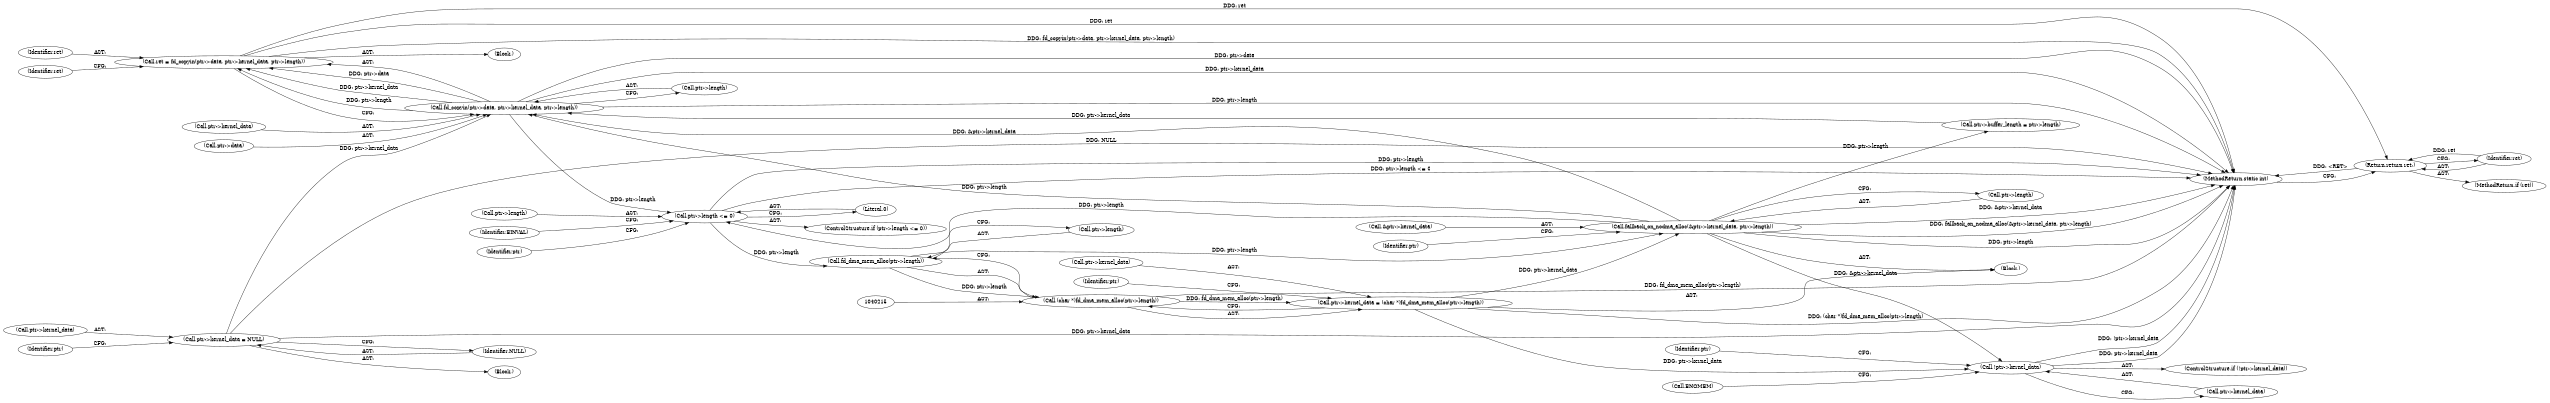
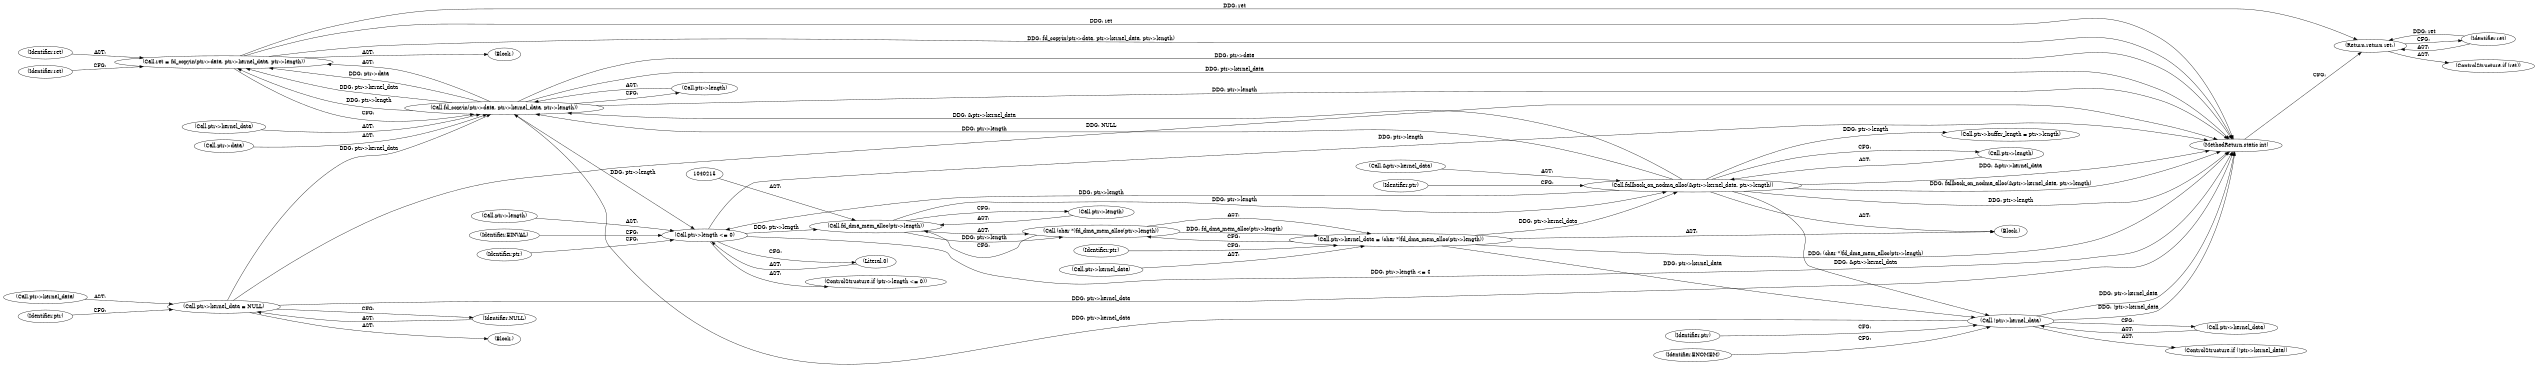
  digraph {
    rankdir=LR
    n1 [label="(Call,ret = fd_copyin(ptr->data, ptr->kernel_data, ptr->length))"]
    n2 [label="(Call,fd_copyin(ptr->data, ptr->kernel_data, ptr->length))"]
    n3 [label="(Return,return ret;)"]
    n4 [label="(Block,)"]
    n5 [label="(MethodReturn,static int)"]
    n6 [label="(Call,ptr->length <= 0)"]
    n7 [label="(Call,ptr->length)"]
    n8 [label="(Identifier,ret)"]
-   n9 [label="(MethodReturn,if (ret))"]
+   n9 [label="(ControlStructure,if (ret))"]
    n10 [label="(Call,fd_dma_mem_alloc(ptr->length))"]
    n11 [label="(ControlStructure,if (ptr->length <= 0))"]
    n12 [label="(Literal,0)"]
    n13 [label="(Call,ptr->kernel_data = NULL)"]
    n14 [label="(Identifier,NULL)"]
    n15 [label="(Block,)"]
    n16 [label="(Call,fallback_on_nodma_alloc(&ptr->kernel_data, ptr->length))"]
    n17 [label="(Call,!ptr->kernel_data)"]
    n18 [label="(Call,ptr->length)"]
    n19 [label="(Call,ptr->buffer_length = ptr->length)"]
    n20 [label="(Block,)"]
    n21 [label="(Call,ptr->kernel_data)"]
    n22 [label="(ControlStructure,if (!ptr->kernel_data))"]
    n23 [label="(Call,ptr->kernel_data = (char *)fd_dma_mem_alloc(ptr->length))"]
    n24 [label="(Call,(char *)fd_dma_mem_alloc(ptr->length))"]
    n25 [label="(Call,ptr->length)"]
    n26 [label="(Identifier,ret)"]
    n27 [label="(Identifier,ret)"]
    n28 [label="(Call,ptr->kernel_data)"]
    n29 [label="(Call,ptr->kernel_data)"]
    n30 [label="(Call,ptr->length)"]
    n31 [label="(Identifier,EINVAL)"]
    n32 [label="(Call,ptr->kernel_data)"]
    n33 [label="(Identifier,ptr)"]
    n34 [label="(Identifier,ptr)"]
    n35 [label="(Identifier,ptr)"]
    n36 [label="(Identifier,ptr)"]
    n37 [label="(Call,ptr->data)"]
    n38 [label="(Call,&ptr->kernel_data)"]
-   n39 [label="(Call,ENOMEM)"]
+   n39 [label="(Identifier,ENOMEM)"]
    n40 [label="(Identifier,ptr)"]
    n41 [label=1040215]
    n1 -> n2 [label="CFG: "]
    n1 -> n3 [label="DDG: ret"]
    n1 -> n4 [label="AST: "]
    n1 -> n5 [label="DDG: ret"]
    n1 -> n5 [label="DDG: fd_copyin(ptr->data, ptr->kernel_data, ptr->length)"]
    n2 -> n1 [label="AST: "]
    n2 -> n1 [label="DDG: ptr->data"]
    n2 -> n1 [label="DDG: ptr->kernel_data"]
    n2 -> n1 [label="DDG: ptr->length"]
    n2 -> n5 [label="DDG: ptr->length"]
    n2 -> n5 [label="DDG: ptr->data"]
    n2 -> n5 [label="DDG: ptr->kernel_data"]
    n2 -> n6 [label="DDG: ptr->length"]
    n2 -> n7 [label="CFG: "]
-   n3 -> n5 [label="DDG: <RET>"]
    n3 -> n8 [label="CFG: "]
    n3 -> n9 [label="AST: "]
    n5 -> n3 [label="CFG: "]
    n6 -> n5 [label="DDG: ptr->length"]
    n6 -> n5 [label="DDG: ptr->length <= 0"]
    n6 -> n10 [label="DDG: ptr->length"]
    n6 -> n11 [label="AST: "]
    n6 -> n12 [label="CFG: "]
    n7 -> n2 [label="AST: "]
    n8 -> n3 [label="AST: "]
    n8 -> n3 [label="DDG: ret"]
    n10 -> n16 [label="DDG: ptr->length"]
    n10 -> n24 [label="AST: "]
    n10 -> n24 [label="DDG: ptr->length"]
    n10 -> n25 [label="CFG: "]
    n12 -> n6 [label="AST: "]
    n13 -> n2 [label="DDG: ptr->kernel_data"]
    n13 -> n5 [label="DDG: ptr->kernel_data"]
    n13 -> n5 [label="DDG: NULL"]
    n13 -> n14 [label="CFG: "]
    n13 -> n15 [label="AST: "]
    n14 -> n13 [label="AST: "]
    n16 -> n2 [label="DDG: &ptr->kernel_data"]
    n16 -> n2 [label="DDG: ptr->length"]
    n16 -> n5 [label="DDG: ptr->length"]
    n16 -> n5 [label="DDG: &ptr->kernel_data"]
    n16 -> n5 [label="DDG: fallback_on_nodma_alloc(&ptr->kernel_data, ptr->length)"]
    n16 -> n6 [label="DDG: ptr->length"]
    n16 -> n17 [label="DDG: &ptr->kernel_data"]
    n16 -> n18 [label="CFG: "]
    n16 -> n19 [label="DDG: ptr->length"]
    n16 -> n20 [label="AST: "]
-   n19 -> n2 [label="DDG: ptr->kernel_data"]
+   n17 -> n2 [label="DDG: ptr->kernel_data"]
    n17 -> n5 [label="DDG: !ptr->kernel_data"]
    n17 -> n5 [label="DDG: ptr->kernel_data"]
    n17 -> n21 [label="CFG: "]
    n17 -> n22 [label="AST: "]
    n18 -> n16 [label="AST: "]
    n21 -> n17 [label="AST: "]
    n23 -> n5 [label="DDG: (char *)fd_dma_mem_alloc(ptr->length)"]
    n23 -> n16 [label="DDG: ptr->kernel_data"]
    n23 -> n17 [label="DDG: ptr->kernel_data"]
    n23 -> n20 [label="AST: "]
    n23 -> n24 [label="CFG: "]
-   n24 -> n5 [label="DDG: fd_dma_mem_alloc(ptr->length)"]
    n24 -> n10 [label="CFG: "]
    n24 -> n23 [label="AST: "]
    n24 -> n23 [label="DDG: fd_dma_mem_alloc(ptr->length)"]
    n25 -> n10 [label="AST: "]
    n26 -> n1 [label="AST: "]
    n27 -> n1 [label="CFG: "]
    n28 -> n23 [label="AST: "]
    n29 -> n2 [label="AST: "]
    n30 -> n6 [label="AST: "]
    n31 -> n6 [label="CFG: "]
    n32 -> n13 [label="AST: "]
    n33 -> n13 [label="CFG: "]
    n34 -> n17 [label="CFG: "]
    n35 -> n23 [label="CFG: "]
    n36 -> n6 [label="CFG: "]
    n37 -> n2 [label="AST: "]
    n38 -> n16 [label="AST: "]
    n39 -> n17 [label="CFG: "]
    n40 -> n16 [label="CFG: "]
-   n41 -> n24 [label="AST: "]
+   n41 -> n10 [label="AST: "]
  }
